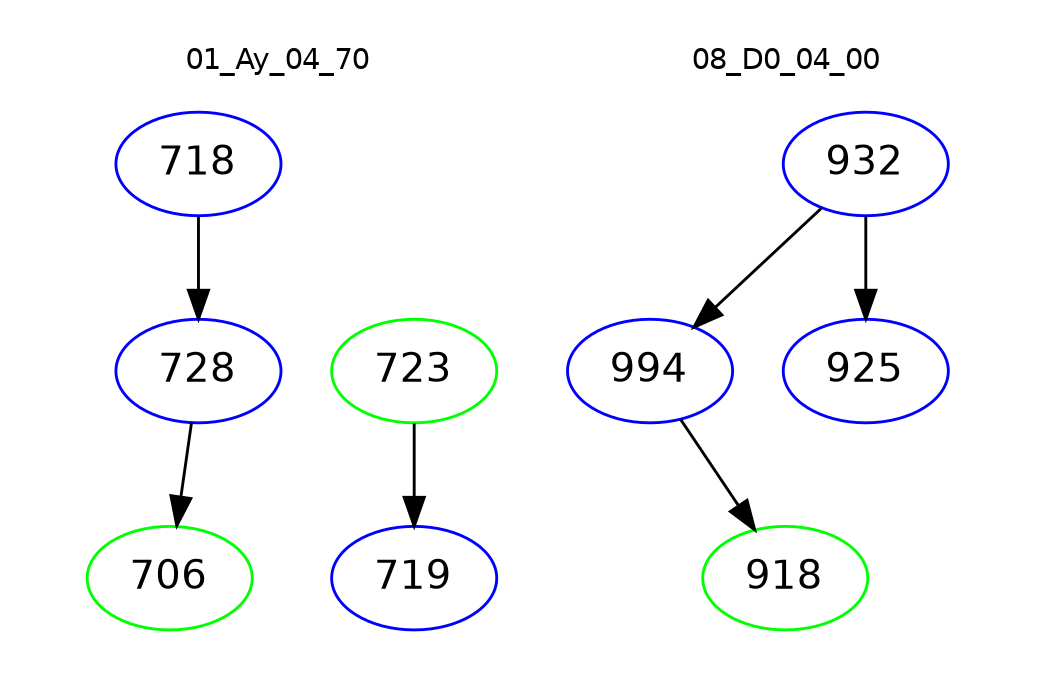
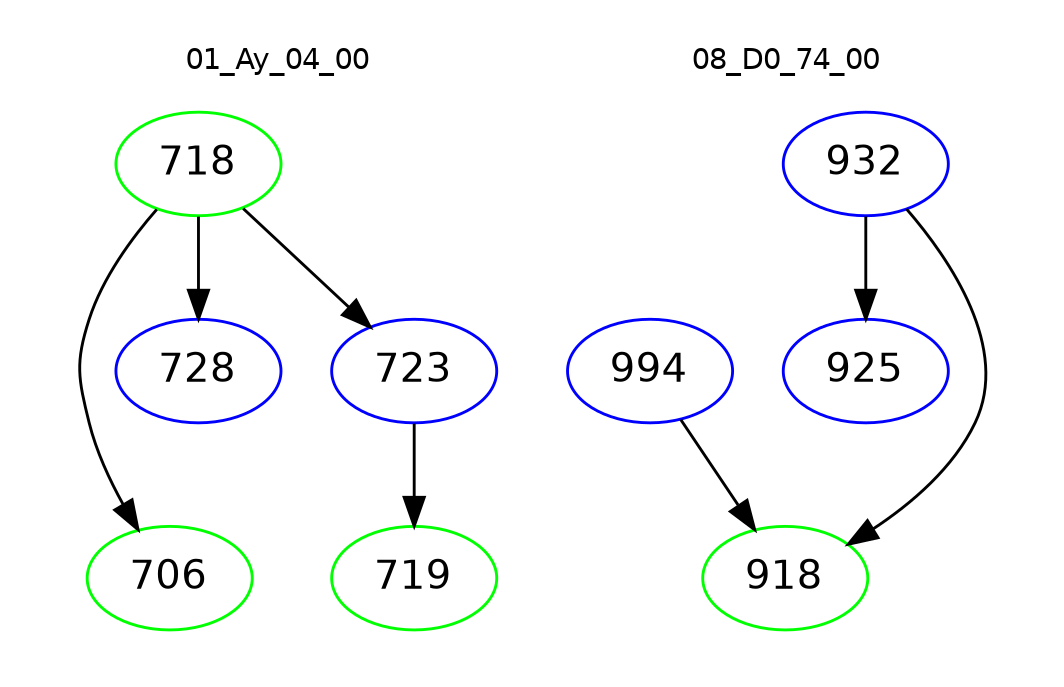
  digraph {
    fontname="DejaVu Sans"
    node [color=blue fontname="DejaVu Sans"]
    edge [color=black fontname="DejaVu Sans"]
-   n1 [label=718]
+   n1 [color=green label=718]
    n2 [color=green label=706]
-   n3 [color=green label=723]
+   n3 [label=723]
    n4 [label=728]
-   n5 [label=719]
+   n5 [color=green label=719]
    n6 [label=932]
    n7 [label=994]
    n8 [label=925]
    n9 [color=green label=918]
    subgraph cluster_1 {
      color=white
      fontsize=10
-     label="01_Ay_04_70"
+     label="01_Ay_04_00"
      n1
      n2
      n3
      n4
      n5
    }
    subgraph cluster_2 {
      color=white
      fontsize=10
-     label="08_D0_04_00"
+     label="08_D0_74_00"
      n6
      n7
      n8
      n9
    }
-   n4 -> n2
+   n1 -> n2
+   n1 -> n3
    n1 -> n4
    n3 -> n5
-   n6 -> n7
+   n6 -> n9
    n6 -> n8
    n7 -> n9
  }
